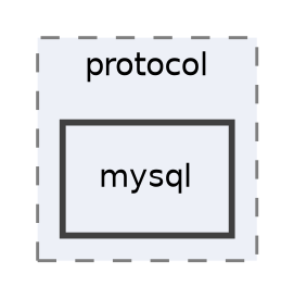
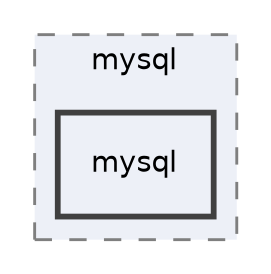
  digraph {
    compound=true
    n1 [color=grey25 fillcolor="#edf0f7" fontname=Helvetica fontsize=10 label=mysql shape=box style="filled,bold,"]
    subgraph cluster_1 {
      bgcolor="#edf0f7"
      fontname=Helvetica
      fontsize=10
-     label=protocol
+     label=mysql
      pencolor=grey50
      style="filled,dashed,"
      n1
    }
  }
